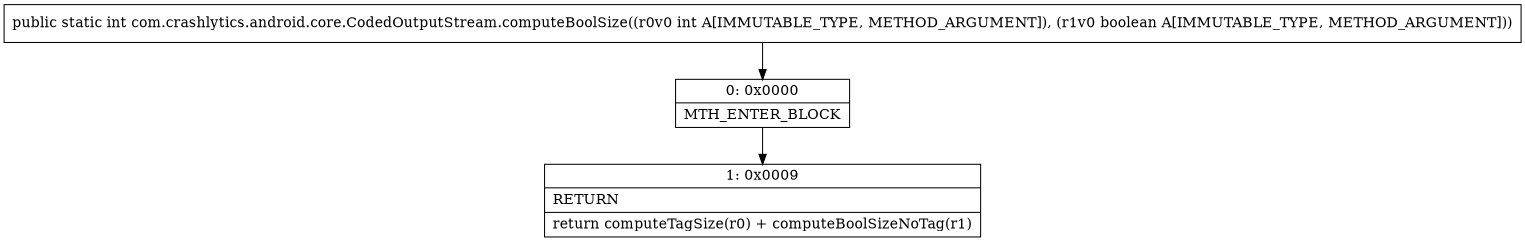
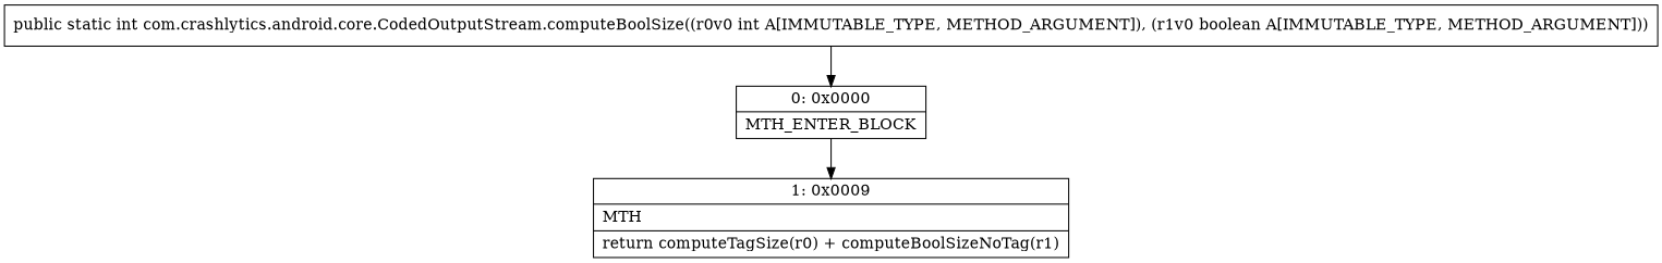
  digraph {
    node [shape=record]
    n1 [label="{0\:\ 0x0000|MTH_ENTER_BLOCK\l}"]
-   n2 [label="{1\:\ 0x0009|RETURN\l|return computeTagSize(r0) + computeBoolSizeNoTag(r1)\l}"]
+   n2 [label="{1\:\ 0x0009|MTH\l|return computeTagSize(r0) + computeBoolSizeNoTag(r1)\l}"]
    n3 [label="{public static int com.crashlytics.android.core.CodedOutputStream.computeBoolSize((r0v0 int A[IMMUTABLE_TYPE, METHOD_ARGUMENT]), (r1v0 boolean A[IMMUTABLE_TYPE, METHOD_ARGUMENT])) }"]
    n1 -> n2
    n3 -> n1
  }
